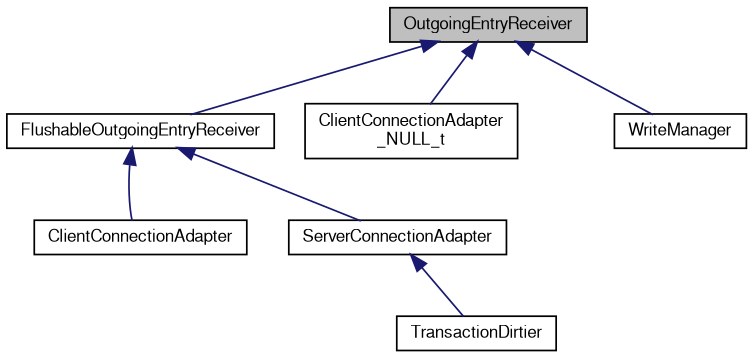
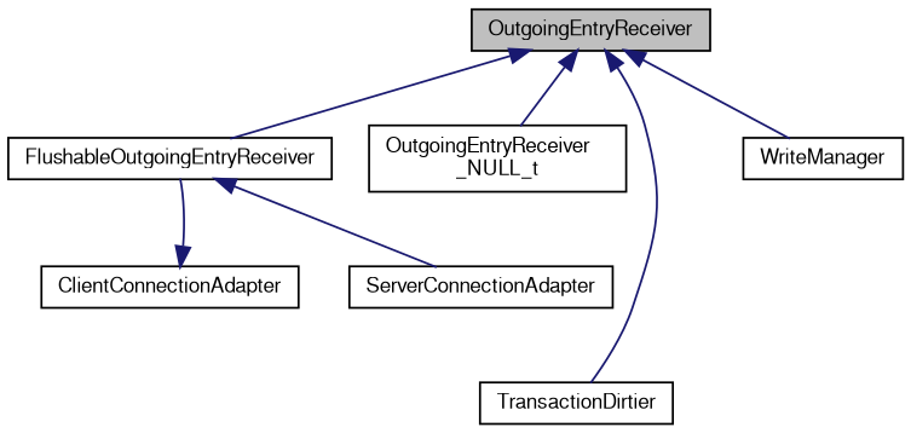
  digraph {
    rankdir=TB
    node [color=black fontname=FreeSans fontsize=10 shape=record]
    edge [color=midnightblue dir=back fontname=FreeSans fontsize=10 labelfontname=FreeSans labelfontsize=10 style=solid]
    n1 [fillcolor=grey75 fontcolor=black height=0.2 label=OutgoingEntryReceiver style=filled width=0.4]
    n2 [height=0.2 label=FlushableOutgoingEntryReceiver width=0.4]
-   n3 [height=0.2 label="ClientConnectionAdapter\l_NULL_t" width=0.4]
+   n3 [height=0.2 label="OutgoingEntryReceiver\l_NULL_t" width=0.4]
    n4 [height=0.2 label=TransactionDirtier width=0.4]
    n5 [height=0.2 label=WriteManager width=0.4]
    n6 [height=0.2 label=ClientConnectionAdapter width=0.4]
    n7 [height=0.2 label=ServerConnectionAdapter width=0.4]
    n1 -> n2
    n1 -> n3
-   n7 -> n4
+   n1 -> n4
    n1 -> n5
-   n2 -> n6
+   n6 -> n2
    n2 -> n7
  }
